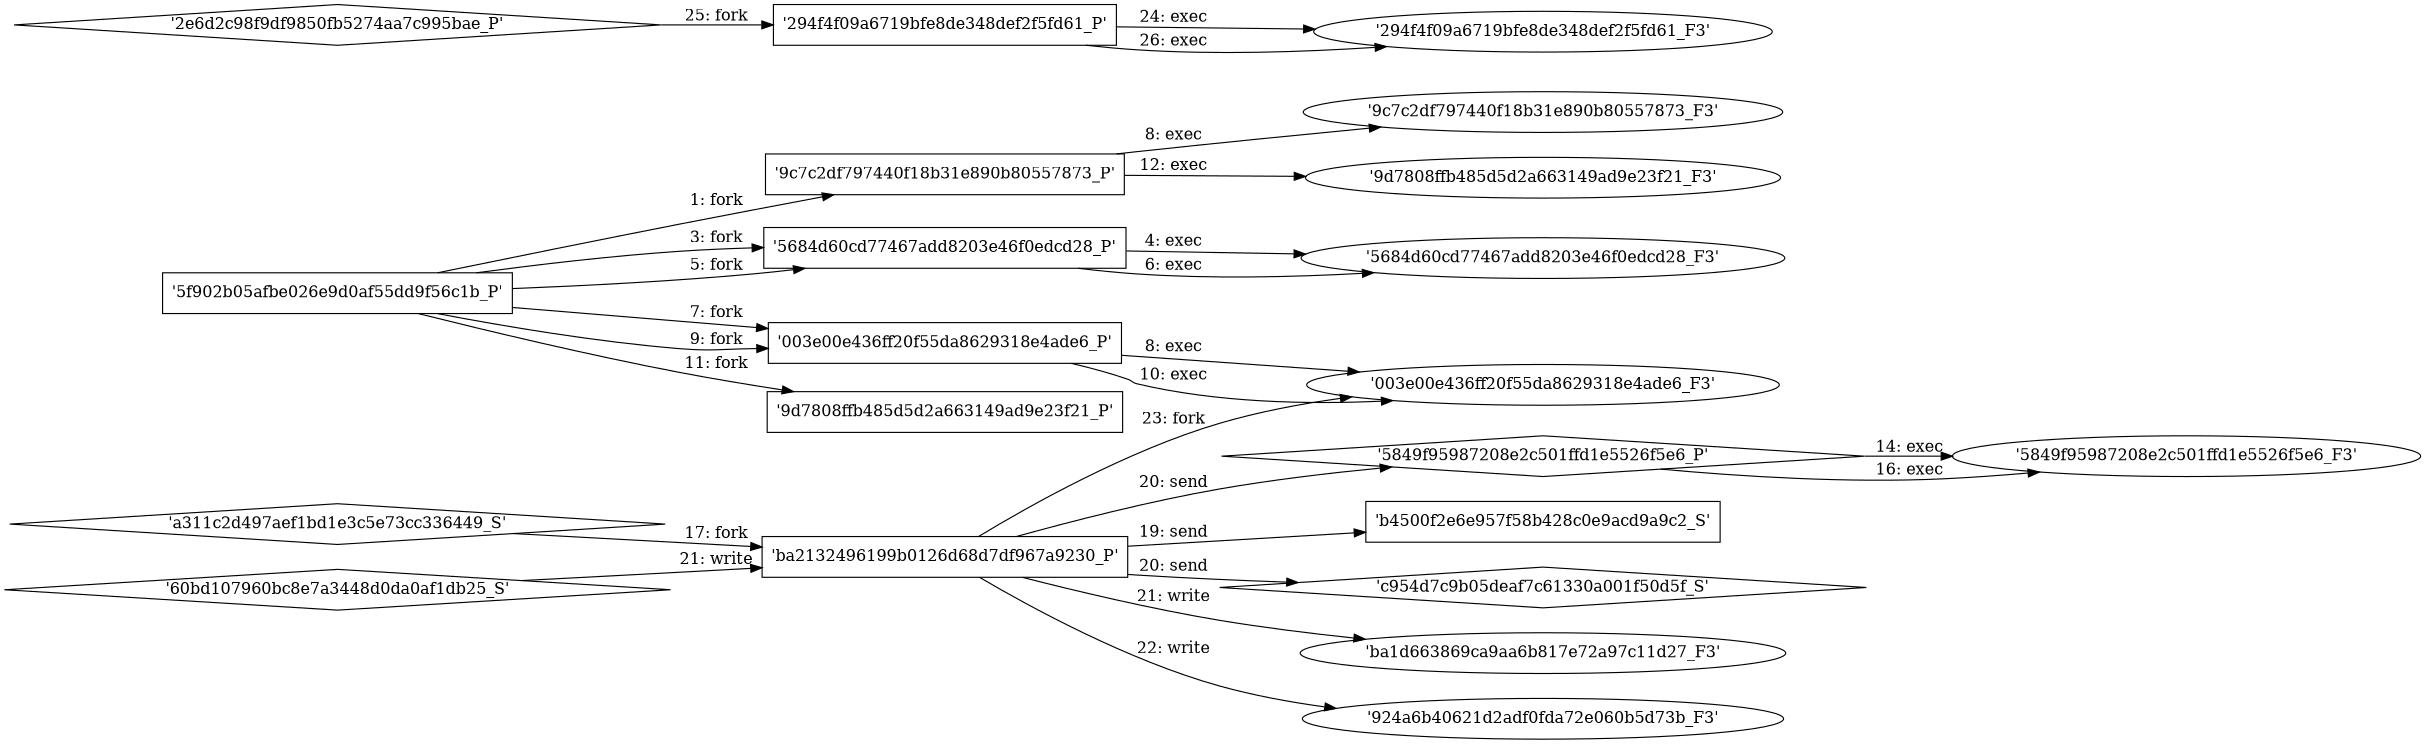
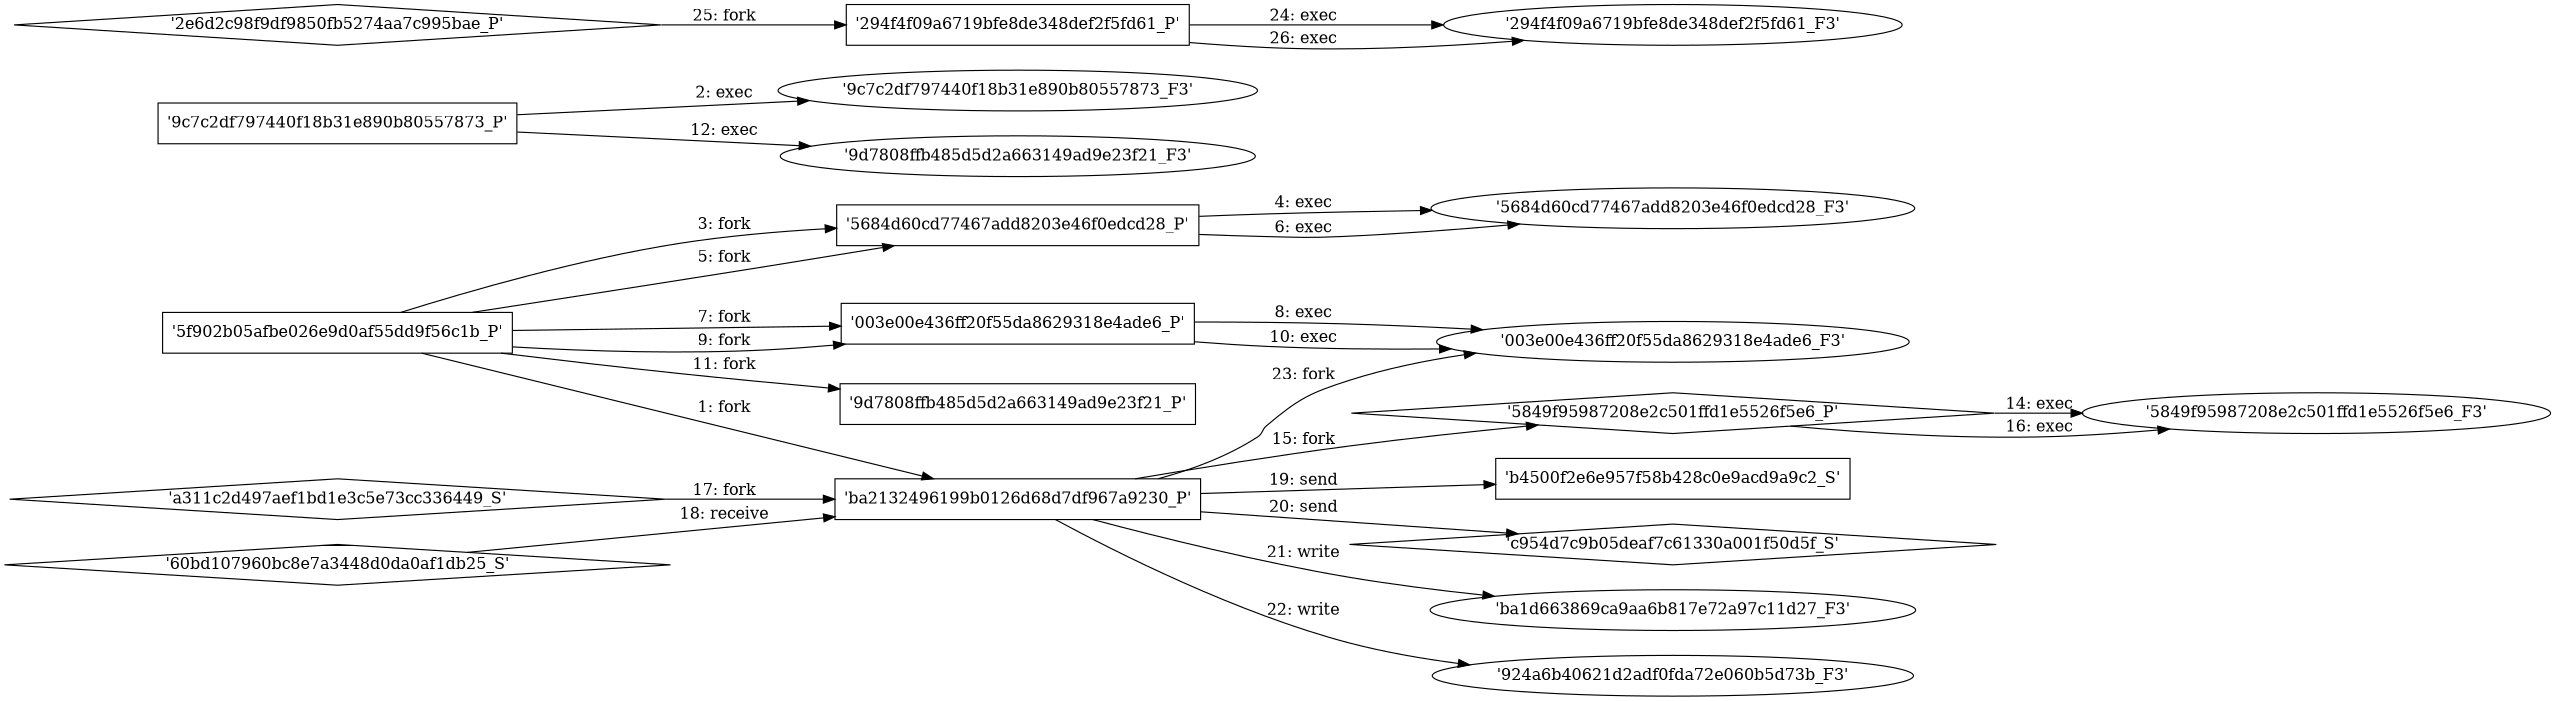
  digraph {
    engine=neato
    fixedsize=false
    fontsize=10
    nodesep=0.3
    rankdir=LR
    ranksep=0
    splines=true
    node [node_type=Process shape=box]
    "'5f902b05afbe026e9d0af55dd9f56c1b_P'"
    "'9c7c2df797440f18b31e890b80557873_P'"
    "'5684d60cd77467add8203e46f0edcd28_P'"
    "'003e00e436ff20f55da8629318e4ade6_P'"
    "'9d7808ffb485d5d2a663149ad9e23f21_P'"
    "'9c7c2df797440f18b31e890b80557873_F3'" [node_type=File shape=ellipse]
    "'9d7808ffb485d5d2a663149ad9e23f21_F3'" [node_type=File shape=ellipse]
    "'5684d60cd77467add8203e46f0edcd28_F3'" [node_type=File shape=ellipse]
    "'003e00e436ff20f55da8629318e4ade6_F3'" [node_type=File shape=ellipse]
    "'5849f95987208e2c501ffd1e5526f5e6_P'" [shape=diamond]
    "'5849f95987208e2c501ffd1e5526f5e6_F3'" [node_type=File shape=ellipse]
    "'ba2132496199b0126d68d7df967a9230_P'"
    "'b4500f2e6e957f58b428c0e9acd9a9c2_S'" [node_type=Socket]
    "'c954d7c9b05deaf7c61330a001f50d5f_S'" [node_type=Socket shape=diamond]
    "'ba1d663869ca9aa6b817e72a97c11d27_F3'" [node_type=file shape=ellipse]
    "'924a6b40621d2adf0fda72e060b5d73b_F3'" [node_type=file shape=ellipse]
    "'294f4f09a6719bfe8de348def2f5fd61_F3'" [node_type=File shape=ellipse]
    "'294f4f09a6719bfe8de348def2f5fd61_P'"
    "'a311c2d497aef1bd1e3c5e73cc336449_S'" [node_type=Socket shape=diamond]
    "'60bd107960bc8e7a3448d0da0af1db25_S'" [node_type=Socket shape=diamond]
    "'2e6d2c98f9df9850fb5274aa7c995bae_P'" [shape=diamond]
-   "'5f902b05afbe026e9d0af55dd9f56c1b_P'" -> "'9c7c2df797440f18b31e890b80557873_P'" [label="1: fork"]
+   "'5f902b05afbe026e9d0af55dd9f56c1b_P'" -> "'ba2132496199b0126d68d7df967a9230_P'" [label="1: fork"]
    "'5f902b05afbe026e9d0af55dd9f56c1b_P'" -> "'5684d60cd77467add8203e46f0edcd28_P'" [label="3: fork"]
    "'5f902b05afbe026e9d0af55dd9f56c1b_P'" -> "'5684d60cd77467add8203e46f0edcd28_P'" [label="5: fork"]
    "'5f902b05afbe026e9d0af55dd9f56c1b_P'" -> "'003e00e436ff20f55da8629318e4ade6_P'" [label="7: fork"]
    "'5f902b05afbe026e9d0af55dd9f56c1b_P'" -> "'003e00e436ff20f55da8629318e4ade6_P'" [label="9: fork"]
    "'5f902b05afbe026e9d0af55dd9f56c1b_P'" -> "'9d7808ffb485d5d2a663149ad9e23f21_P'" [label="11: fork"]
-   "'9c7c2df797440f18b31e890b80557873_P'" -> "'9c7c2df797440f18b31e890b80557873_F3'" [label="8: exec"]
+   "'9c7c2df797440f18b31e890b80557873_P'" -> "'9c7c2df797440f18b31e890b80557873_F3'" [label="2: exec"]
    "'9c7c2df797440f18b31e890b80557873_P'" -> "'9d7808ffb485d5d2a663149ad9e23f21_F3'" [label="12: exec"]
    "'5684d60cd77467add8203e46f0edcd28_P'" -> "'5684d60cd77467add8203e46f0edcd28_F3'" [label="4: exec"]
    "'5684d60cd77467add8203e46f0edcd28_P'" -> "'5684d60cd77467add8203e46f0edcd28_F3'" [label="6: exec"]
    "'003e00e436ff20f55da8629318e4ade6_P'" -> "'003e00e436ff20f55da8629318e4ade6_F3'" [label="8: exec"]
    "'003e00e436ff20f55da8629318e4ade6_P'" -> "'003e00e436ff20f55da8629318e4ade6_F3'" [label="10: exec"]
    "'5849f95987208e2c501ffd1e5526f5e6_P'" -> "'5849f95987208e2c501ffd1e5526f5e6_F3'" [label="14: exec"]
    "'5849f95987208e2c501ffd1e5526f5e6_P'" -> "'5849f95987208e2c501ffd1e5526f5e6_F3'" [label="16: exec"]
    "'ba2132496199b0126d68d7df967a9230_P'" -> "'003e00e436ff20f55da8629318e4ade6_F3'" [label="23: fork"]
-   "'ba2132496199b0126d68d7df967a9230_P'" -> "'5849f95987208e2c501ffd1e5526f5e6_P'" [label="20: send"]
+   "'ba2132496199b0126d68d7df967a9230_P'" -> "'5849f95987208e2c501ffd1e5526f5e6_P'" [label="15: fork"]
    "'ba2132496199b0126d68d7df967a9230_P'" -> "'b4500f2e6e957f58b428c0e9acd9a9c2_S'" [label="19: send"]
    "'ba2132496199b0126d68d7df967a9230_P'" -> "'c954d7c9b05deaf7c61330a001f50d5f_S'" [label="20: send"]
    "'ba2132496199b0126d68d7df967a9230_P'" -> "'ba1d663869ca9aa6b817e72a97c11d27_F3'" [label="21: write"]
    "'ba2132496199b0126d68d7df967a9230_P'" -> "'924a6b40621d2adf0fda72e060b5d73b_F3'" [label="22: write"]
    "'294f4f09a6719bfe8de348def2f5fd61_P'" -> "'294f4f09a6719bfe8de348def2f5fd61_F3'" [label="24: exec"]
    "'294f4f09a6719bfe8de348def2f5fd61_P'" -> "'294f4f09a6719bfe8de348def2f5fd61_F3'" [label="26: exec"]
    "'a311c2d497aef1bd1e3c5e73cc336449_S'" -> "'ba2132496199b0126d68d7df967a9230_P'" [label="17: fork"]
-   "'60bd107960bc8e7a3448d0da0af1db25_S'" -> "'ba2132496199b0126d68d7df967a9230_P'" [label="21: write"]
+   "'60bd107960bc8e7a3448d0da0af1db25_S'" -> "'ba2132496199b0126d68d7df967a9230_P'" [label="18: receive"]
    "'2e6d2c98f9df9850fb5274aa7c995bae_P'" -> "'294f4f09a6719bfe8de348def2f5fd61_P'" [label="25: fork"]
  }
